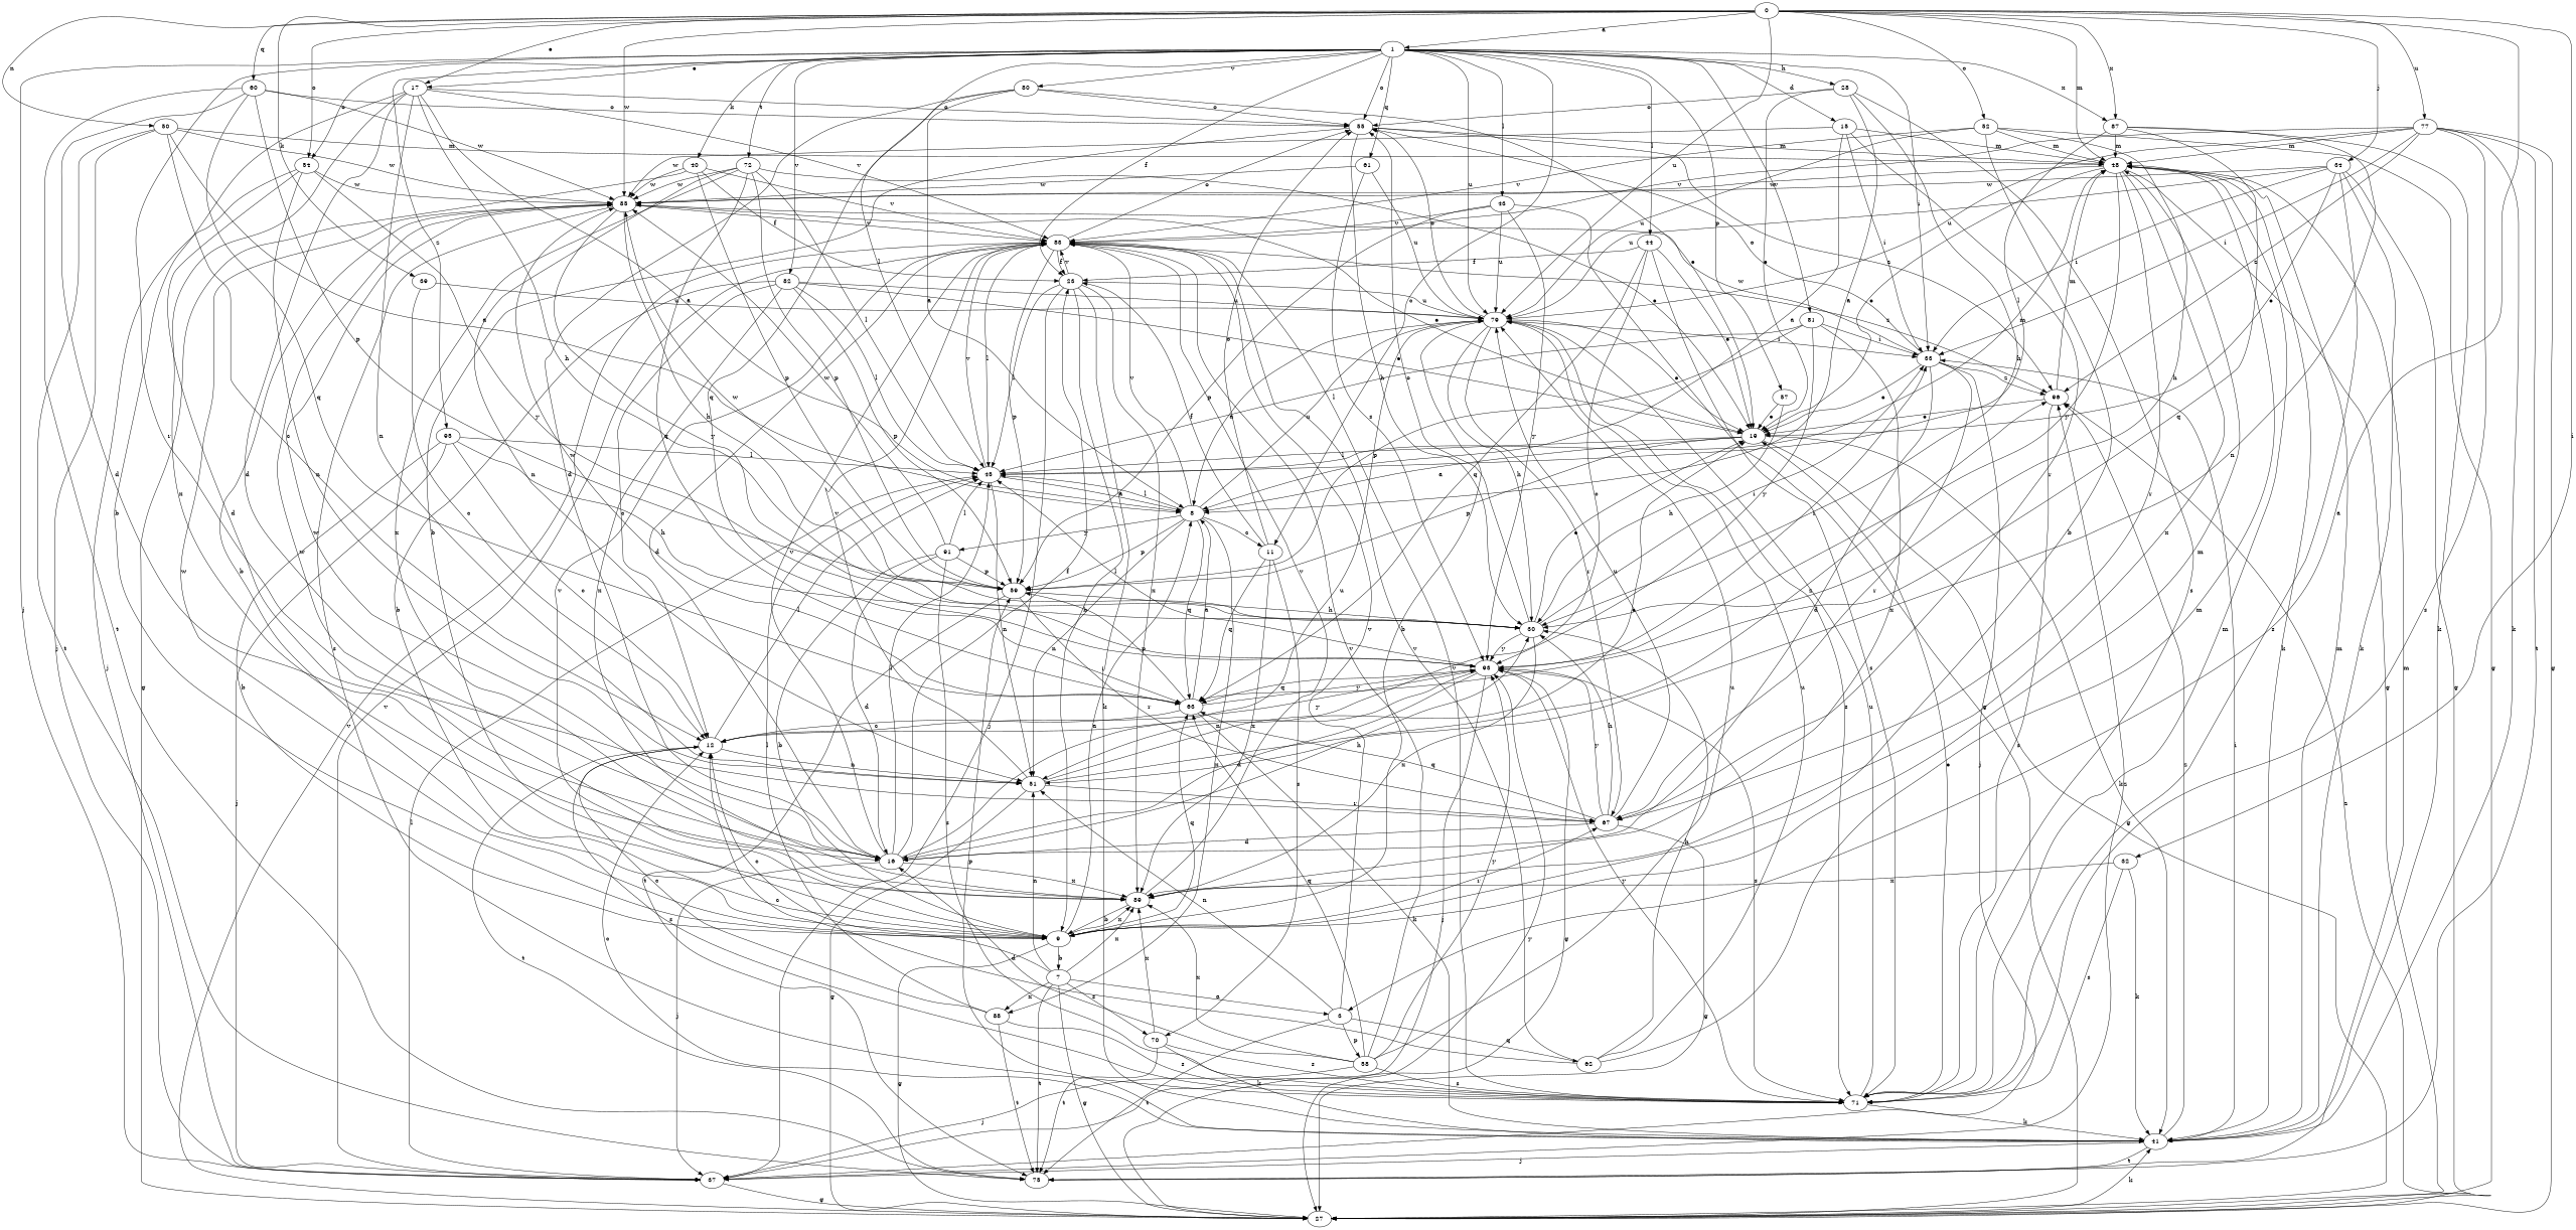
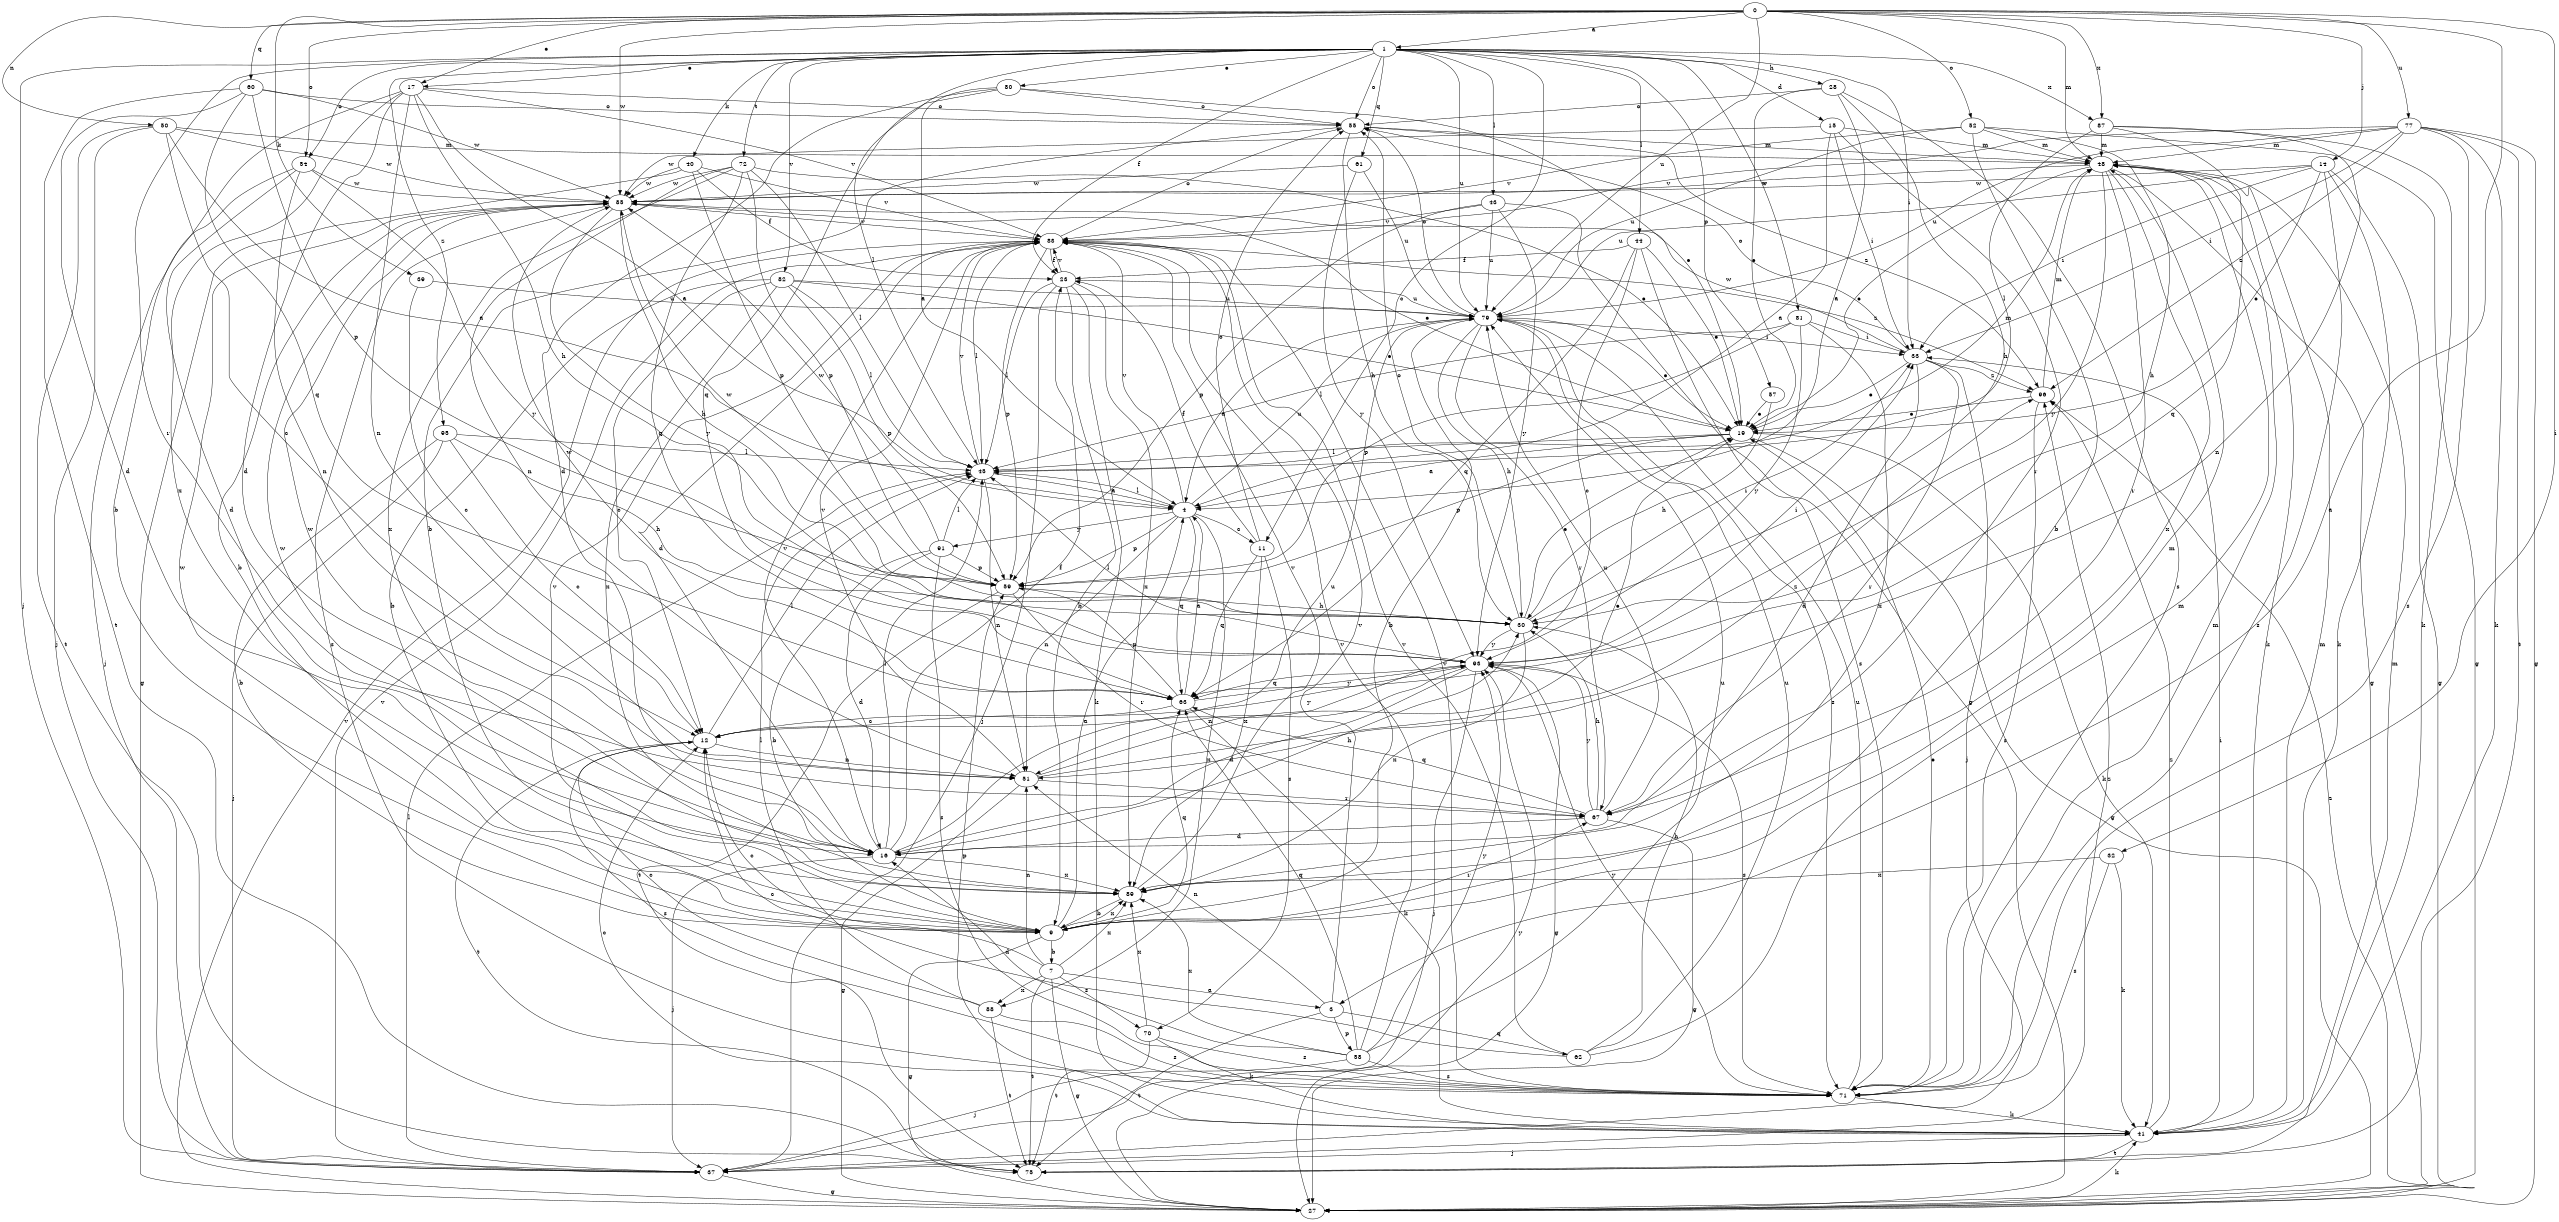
  strict digraph {
    0
    1
    3
    17
    32
-   34
+   34 [label=14]
    39
    48
    50
    52
    54
    60
    77
    79
    85
    87
    11
    15
    23
    28
    33
    37
    40
    43
    44
    45
    55
    57
    61
    67
    72
    80
    81
    82
    95
    51
    58
    62
    75
    83
-   4 [label=8]
+   4
    89
    n43 [label=9]
    16
    30
    71
    41
    27
    19
    12
    93
    59
    63
    96
    70
    88
    91
    7
    0 -> 1 [label=a]
    0 -> 3 [label=a]
    0 -> 17 [label=e]
    0 -> 32 [label=i]
    0 -> 34 [label=j]
    0 -> 39 [label=k]
    0 -> 48 [label=m]
    0 -> 50 [label=n]
    0 -> 52 [label=o]
    0 -> 54 [label=o]
    0 -> 60 [label=q]
    0 -> 77 [label=u]
    0 -> 79 [label=u]
    0 -> 85 [label=w]
    0 -> 87 [label=x]
    1 -> 17 [label=e]
    1 -> 54 [label=o]
    1 -> 79 [label=u]
    1 -> 87 [label=x]
    1 -> 11 [label=c]
    1 -> 15 [label=d]
    1 -> 23 [label=f]
    1 -> 28 [label=h]
    1 -> 33 [label=i]
    1 -> 37 [label=j]
    1 -> 40 [label=k]
    1 -> 43 [label=l]
    1 -> 44 [label=l]
    1 -> 45 [label=l]
    1 -> 55 [label=o]
    1 -> 57 [label=p]
    1 -> 61 [label=q]
    1 -> 67 [label=r]
    1 -> 72 [label=t]
-   1 -> 80 [label=v]
+   1 -> 80 [label=e]
    1 -> 81 [label=v]
    1 -> 82 [label=v]
    1 -> 95 [label=z]
    3 -> 51 [label=n]
    3 -> 58 [label=p]
    3 -> 62 [label=q]
    3 -> 75 [label=t]
    3 -> 83 [label=v]
    17 -> 55 [label=o]
    17 -> 51 [label=n]
    17 -> 83 [label=v]
    17 -> 4 [label=a]
    17 -> 89 [label=x]
    17 -> n43 [label=b]
    17 -> 16 [label=d]
    17 -> 30 [label=h]
    32 -> 89 [label=x]
    32 -> 71 [label=s]
    32 -> 41 [label=k]
    34 -> 79 [label=u]
    34 -> 85 [label=w]
    34 -> 33 [label=i]
    34 -> 71 [label=s]
    34 -> 41 [label=k]
    34 -> 27 [label=g]
    34 -> 19 [label=e]
    39 -> 79 [label=u]
    39 -> 12 [label=c]
    48 -> 85 [label=w]
    48 -> 67 [label=r]
    48 -> 89 [label=x]
    48 -> 41 [label=k]
    48 -> 27 [label=g]
    48 -> 19 [label=e]
    48 -> 93 [label=y]
    50 -> 48 [label=m]
    50 -> 85 [label=w]
    50 -> 37 [label=j]
    50 -> 75 [label=t]
    50 -> 4 [label=a]
    50 -> 12 [label=c]
    52 -> 48 [label=m]
    52 -> 79 [label=u]
    52 -> 83 [label=v]
    52 -> n43 [label=b]
    52 -> 30 [label=h]
    52 -> 27 [label=g]
    54 -> 85 [label=w]
    54 -> 37 [label=j]
    54 -> 51 [label=n]
    54 -> 16 [label=d]
    54 -> 93 [label=y]
    60 -> 85 [label=w]
    60 -> 55 [label=o]
    60 -> 75 [label=t]
    60 -> 16 [label=d]
    60 -> 59 [label=p]
    60 -> 63 [label=q]
    77 -> 48 [label=m]
    77 -> 79 [label=u]
    77 -> 33 [label=i]
    77 -> 75 [label=t]
    77 -> 83 [label=v]
    77 -> 71 [label=s]
    77 -> 41 [label=k]
    77 -> 27 [label=g]
    77 -> 96 [label=z]
    79 -> 33 [label=i]
    79 -> 55 [label=o]
    79 -> 67 [label=r]
    79 -> 4 [label=a]
    79 -> n43 [label=b]
    79 -> 30 [label=h]
    79 -> 71 [label=s]
    79 -> 19 [label=e]
    85 -> 83 [label=v]
    85 -> n43 [label=b]
    85 -> 30 [label=h]
    85 -> 71 [label=s]
    85 -> 19 [label=e]
    85 -> 93 [label=y]
    87 -> 48 [label=m]
    87 -> 45 [label=l]
    87 -> 51 [label=n]
    87 -> 41 [label=k]
    87 -> 63 [label=q]
    11 -> 23 [label=f]
    11 -> 55 [label=o]
    11 -> 89 [label=x]
    11 -> 63 [label=q]
    11 -> 70 [label=s]
    15 -> 48 [label=m]
    15 -> 85 [label=w]
    15 -> 33 [label=i]
    15 -> 67 [label=r]
    15 -> 4 [label=a]
    23 -> 79 [label=u]
    23 -> 37 [label=j]
    23 -> 45 [label=l]
    23 -> 83 [label=v]
    23 -> 89 [label=x]
    23 -> n43 [label=b]
    23 -> 41 [label=k]
    28 -> 55 [label=o]
    28 -> 4 [label=a]
    28 -> 30 [label=h]
    28 -> 71 [label=s]
    28 -> 19 [label=e]
    33 -> 85 [label=w]
    33 -> 37 [label=j]
    33 -> 55 [label=o]
    33 -> 67 [label=r]
    33 -> 16 [label=d]
    33 -> 19 [label=e]
    33 -> 96 [label=z]
    37 -> 45 [label=l]
    37 -> 83 [label=v]
    37 -> 27 [label=g]
    37 -> 96 [label=z]
    40 -> 85 [label=w]
    40 -> 23 [label=f]
    40 -> 83 [label=v]
    40 -> 27 [label=g]
    40 -> 59 [label=p]
    43 -> 79 [label=u]
    43 -> 83 [label=v]
    43 -> 27 [label=g]
    43 -> 93 [label=y]
    43 -> 59 [label=p]
    44 -> 23 [label=f]
    44 -> 71 [label=s]
    44 -> 19 [label=e]
    44 -> 12 [label=c]
    44 -> 63 [label=q]
    45 -> 48 [label=m]
    45 -> 51 [label=n]
    45 -> 83 [label=v]
    45 -> 4 [label=a]
    55 -> 48 [label=m]
    55 -> n43 [label=b]
    55 -> 30 [label=h]
    55 -> 96 [label=z]
    57 -> 30 [label=h]
    57 -> 19 [label=e]
    61 -> 79 [label=u]
    61 -> 85 [label=w]
-   61 -> 93 [label=s]
+   61 -> 93 [label=y]
    67 -> 79 [label=u]
    67 -> 16 [label=d]
    67 -> 30 [label=h]
    67 -> 27 [label=g]
    67 -> 93 [label=y]
    67 -> 63 [label=q]
    72 -> 85 [label=w]
    72 -> 45 [label=l]
    72 -> 51 [label=n]
    72 -> 89 [label=x]
    72 -> 19 [label=e]
    72 -> 59 [label=p]
    72 -> 63 [label=q]
    80 -> 55 [label=o]
    80 -> 4 [label=a]
    80 -> 16 [label=d]
    80 -> 19 [label=e]
    80 -> 63 [label=q]
    81 -> 33 [label=i]
    81 -> 45 [label=l]
    81 -> 89 [label=x]
    81 -> 93 [label=y]
    81 -> 59 [label=p]
    82 -> 79 [label=u]
    82 -> 45 [label=l]
    82 -> 89 [label=x]
    82 -> n43 [label=b]
    82 -> 19 [label=e]
    82 -> 12 [label=c]
    82 -> 59 [label=p]
    95 -> 37 [label=j]
    95 -> 45 [label=l]
    95 -> n43 [label=b]
    95 -> 30 [label=h]
    95 -> 12 [label=c]
    51 -> 67 [label=r]
    51 -> 83 [label=v]
    51 -> 27 [label=g]
    51 -> 19 [label=e]
    51 -> 96 [label=z]
    58 -> 79 [label=u]
    58 -> 37 [label=j]
    58 -> 83 [label=v]
    58 -> 89 [label=x]
    58 -> 16 [label=d]
    58 -> 71 [label=s]
    58 -> 93 [label=y]
    58 -> 63 [label=q]
    62 -> 48 [label=m]
    62 -> 79 [label=u]
    62 -> 83 [label=v]
    62 -> 30 [label=h]
    62 -> 12 [label=c]
    75 -> 48 [label=m]
    83 -> 23 [label=f]
    83 -> 45 [label=l]
    83 -> 55 [label=o]
    83 -> 16 [label=d]
    83 -> 59 [label=p]
    83 -> 96 [label=z]
    4 -> 79 [label=u]
    4 -> 11 [label=c]
    4 -> 45 [label=l]
    4 -> 51 [label=n]
    4 -> 83 [label=v]
    4 -> 59 [label=p]
    4 -> 63 [label=q]
    4 -> 88 [label=x]
    4 -> 91 [label=y]
    89 -> 85 [label=w]
    89 -> 83 [label=v]
    89 -> n43 [label=b]
    n43 -> 48 [label=m]
    n43 -> 85 [label=w]
    n43 -> 67 [label=r]
    n43 -> 83 [label=v]
    n43 -> 4 [label=a]
    n43 -> 89 [label=x]
    n43 -> 27 [label=g]
    n43 -> 63 [label=q]
    n43 -> 7 [label=b]
    16 -> 79 [label=u]
    16 -> 85 [label=w]
    16 -> 23 [label=f]
    16 -> 37 [label=j]
    16 -> 45 [label=l]
    16 -> 83 [label=v]
    16 -> 89 [label=x]
    16 -> 30 [label=h]
    30 -> 33 [label=i]
    30 -> 55 [label=o]
    30 -> 89 [label=x]
    30 -> 19 [label=e]
    30 -> 93 [label=y]
    71 -> 48 [label=m]
    71 -> 79 [label=u]
    71 -> 83 [label=v]
    71 -> 41 [label=k]
    71 -> 19 [label=e]
    71 -> 93 [label=y]
    41 -> 48 [label=m]
    41 -> 33 [label=i]
    41 -> 37 [label=j]
    41 -> 75 [label=t]
    41 -> 12 [label=c]
    41 -> 59 [label=p]
    41 -> 96 [label=z]
    27 -> 83 [label=v]
    27 -> 41 [label=k]
    27 -> 93 [label=y]
    27 -> 96 [label=z]
    19 -> 45 [label=l]
    19 -> 4 [label=a]
    19 -> 41 [label=k]
    19 -> 27 [label=g]
    19 -> 59 [label=p]
    12 -> 45 [label=l]
    12 -> 51 [label=n]
    12 -> 75 [label=t]
    12 -> 71 [label=s]
    12 -> 93 [label=y]
    93 -> 33 [label=i]
    93 -> 37 [label=j]
    93 -> 45 [label=l]
    93 -> 51 [label=n]
    93 -> 16 [label=d]
    93 -> 71 [label=s]
    93 -> 27 [label=g]
    93 -> 63 [label=q]
    59 -> 85 [label=w]
    59 -> 67 [label=r]
    59 -> 75 [label=t]
    59 -> 30 [label=h]
    63 -> 85 [label=w]
    63 -> 4 [label=a]
    63 -> 41 [label=k]
    63 -> 12 [label=c]
    63 -> 93 [label=y]
    63 -> 59 [label=p]
    96 -> 48 [label=m]
    96 -> 71 [label=s]
    96 -> 19 [label=e]
    70 -> 75 [label=t]
    70 -> 89 [label=x]
    70 -> 71 [label=s]
    70 -> 41 [label=k]
    88 -> 45 [label=l]
    88 -> 75 [label=t]
    88 -> 71 [label=s]
    88 -> 12 [label=c]
    91 -> 85 [label=w]
    91 -> 45 [label=l]
    91 -> n43 [label=b]
    91 -> 16 [label=d]
    91 -> 71 [label=s]
    91 -> 59 [label=p]
    7 -> 3 [label=a]
    7 -> 51 [label=n]
    7 -> 75 [label=t]
    7 -> 89 [label=x]
    7 -> 27 [label=g]
    7 -> 12 [label=c]
    7 -> 70 [label=s]
    7 -> 88 [label=x]
  }
